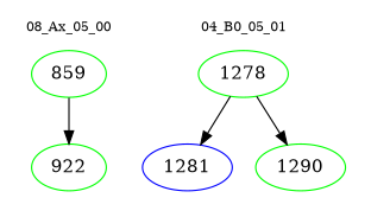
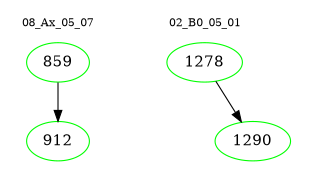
  digraph {
    node [color=green]
    edge [color=black]
    n1 [label=859]
-   n2 [label=922]
+   n2 [label=912]
    n3 [label=1278]
-   n4 [color=blue label=1281]
    n5 [label=1290]
    subgraph cluster_1 {
      color=white
      fontsize=10
-     label="08_Ax_05_00"
+     label="08_Ax_05_07"
      n1
      n2
    }
    subgraph cluster_2 {
      color=white
      fontsize=10
-     label="04_B0_05_01"
+     label="02_B0_05_01"
      n3
-     n4
      n5
    }
    n1 -> n2
-   n3 -> n4
    n3 -> n5
  }
